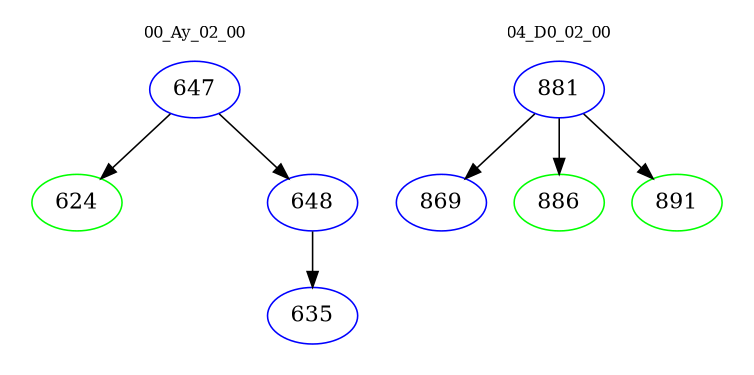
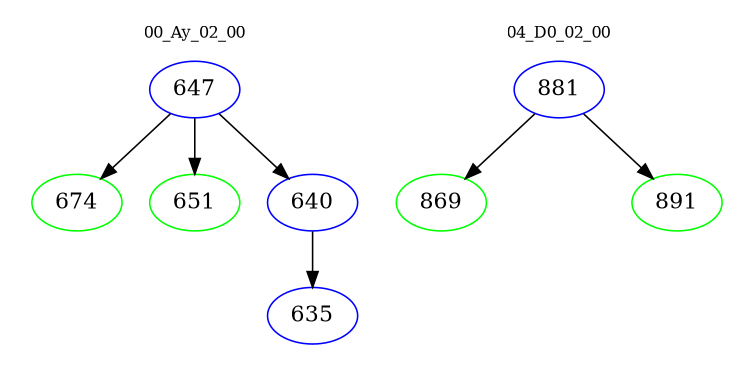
  digraph {
    node [color=blue]
    edge [color=black]
    n1 [label=647]
-   n2 [color=green label=624]
-   n4 [label=648]
+   n2 [color=green label=674]
+   n3 [color=green label=651]
+   n4 [label=640]
    n5 [label=635]
    n6 [label=881]
-   n7 [label=869]
-   n8 [color=green label=886]
+   n7 [color=green label=869]
    n9 [color=green label=891]
    subgraph cluster_1 {
      color=white
      fontsize=10
      label="00_Ay_02_00"
      n1
      n2
+     n3
      n4
      n5
    }
    subgraph cluster_2 {
      color=white
      fontsize=10
      label="04_D0_02_00"
      n6
      n7
-     n8
      n9
    }
    n1 -> n2
+   n1 -> n3
    n1 -> n4
    n4 -> n5
    n6 -> n7
-   n6 -> n8
    n6 -> n9
  }
